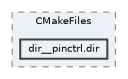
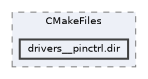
  digraph {
    compound=true
-   n1 [color=grey25 fillcolor="#edf0f7" fontname=Helvetica fontsize=10 height=0.2 label="dir__pinctrl.dir" shape=box style="filled,bold" width=0.4]
+   n1 [color=grey25 fillcolor="#edf0f7" fontname=Helvetica fontsize=10 height=0.2 label="drivers__pinctrl.dir" shape=box style="filled,bold" width=0.4]
    subgraph cluster_1 {
      bgcolor="#edf0f7"
      fontname=Helvetica
      fontsize=10
      label=CMakeFiles
      pencolor=grey50
      style="filled,dashed"
      n1
    }
  }
